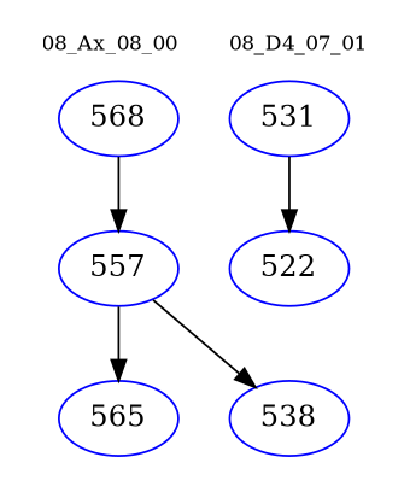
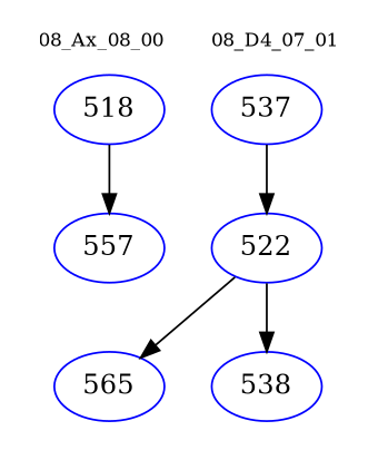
  digraph {
    node [color=blue]
    edge [color=black]
-   n1 [label=568]
+   n1 [label=518]
    n2 [label=557]
    n3 [label=565]
-   n4 [label=531]
+   n4 [label=537]
    n5 [label=522]
    n6 [label=538]
    subgraph cluster_1 {
      color=white
      fontsize=10
      label="08_Ax_08_00"
      n1
      n2
      n3
    }
    subgraph cluster_2 {
      color=white
      fontsize=10
      label="08_D4_07_01"
      n4
      n5
      n6
    }
    n1 -> n2
-   n2 -> n3
+   n5 -> n3
    n4 -> n5
-   n2 -> n6
+   n5 -> n6
  }
